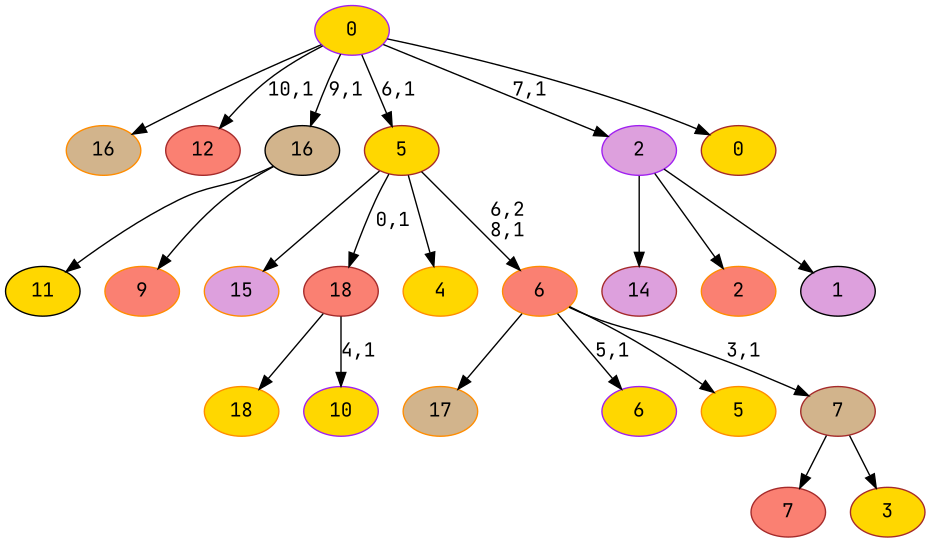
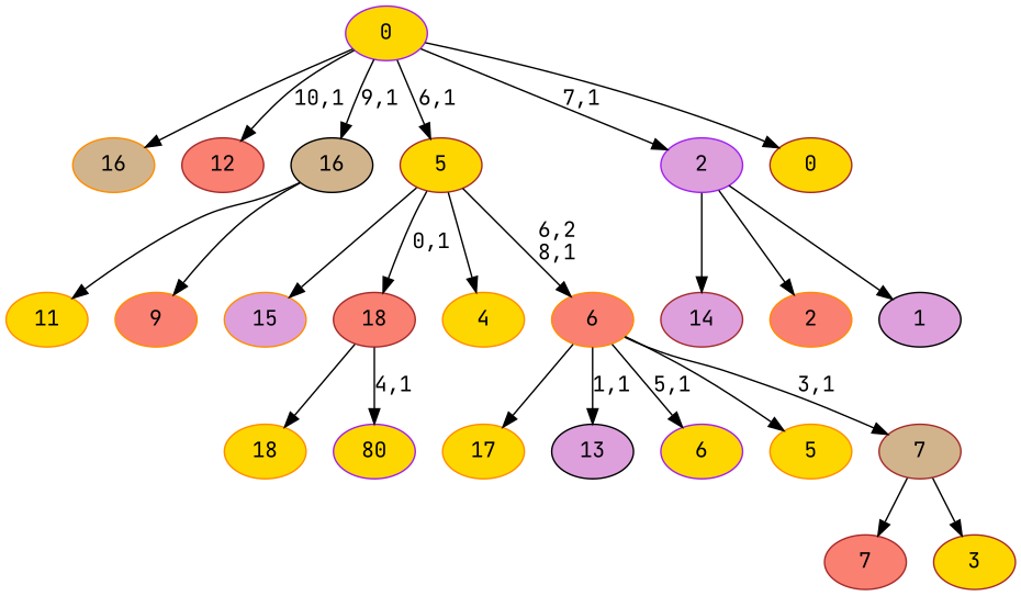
  digraph {
    fontname="JetBrains Mono"
    node [color=darkorange fillcolor=gold fontname="JetBrains Mono" style=filled]
    edge [fontname="JetBrains Mono"]
    n1 [label=18]
-   n2 [fillcolor=tan label=17]
+   n2 [label=17]
    n3 [fillcolor=tan label=16]
    n4 [fillcolor=plum label=15]
    n5 [color=brown fillcolor=plum label=14]
+   n6 [color=black fillcolor=plum label=13]
    n7 [color=brown fillcolor=salmon label=12]
-   n8 [color=black label=11]
-   n9 [color=purple label=10]
+   n8 [label=11]
+   n9 [color=purple label=80]
    18 [color=brown fillcolor=salmon]
    n11 [fillcolor=salmon label=9]
    16 [color=black fillcolor=tan]
    n13 [color=brown fillcolor=salmon label=7]
    n14 [color=purple label=6]
    n15 [label=5]
    n16 [label=4]
    n17 [color=brown label=3]
    7 [color=brown fillcolor=tan]
    6 [fillcolor=salmon]
    5 [color=brown]
    n21 [fillcolor=salmon label=2]
    n22 [color=black fillcolor=plum label=1]
    2 [color=purple fillcolor=plum]
    n24 [color=brown label=0]
    0 [color=purple]
    18 -> n1
    18 -> n9 [label="4,1"]
    16 -> n8
    16 -> n11
    7 -> n13
    7 -> n17
    6 -> n2
+   6 -> n6 [label="1,1"]
    6 -> n14 [label="5,1"]
    6 -> n15
    6 -> 7 [label="3,1"]
    5 -> n4
    5 -> 18 [label="0,1"]
    5 -> n16
    5 -> 6 [label="6,2\n8,1"]
    2 -> n5
    2 -> n21
    2 -> n22
    0 -> n3
    0 -> n7 [label="10,1"]
    0 -> 16 [label="9,1"]
    0 -> 5 [label="6,1"]
    0 -> 2 [label="7,1"]
    0 -> n24
  }
